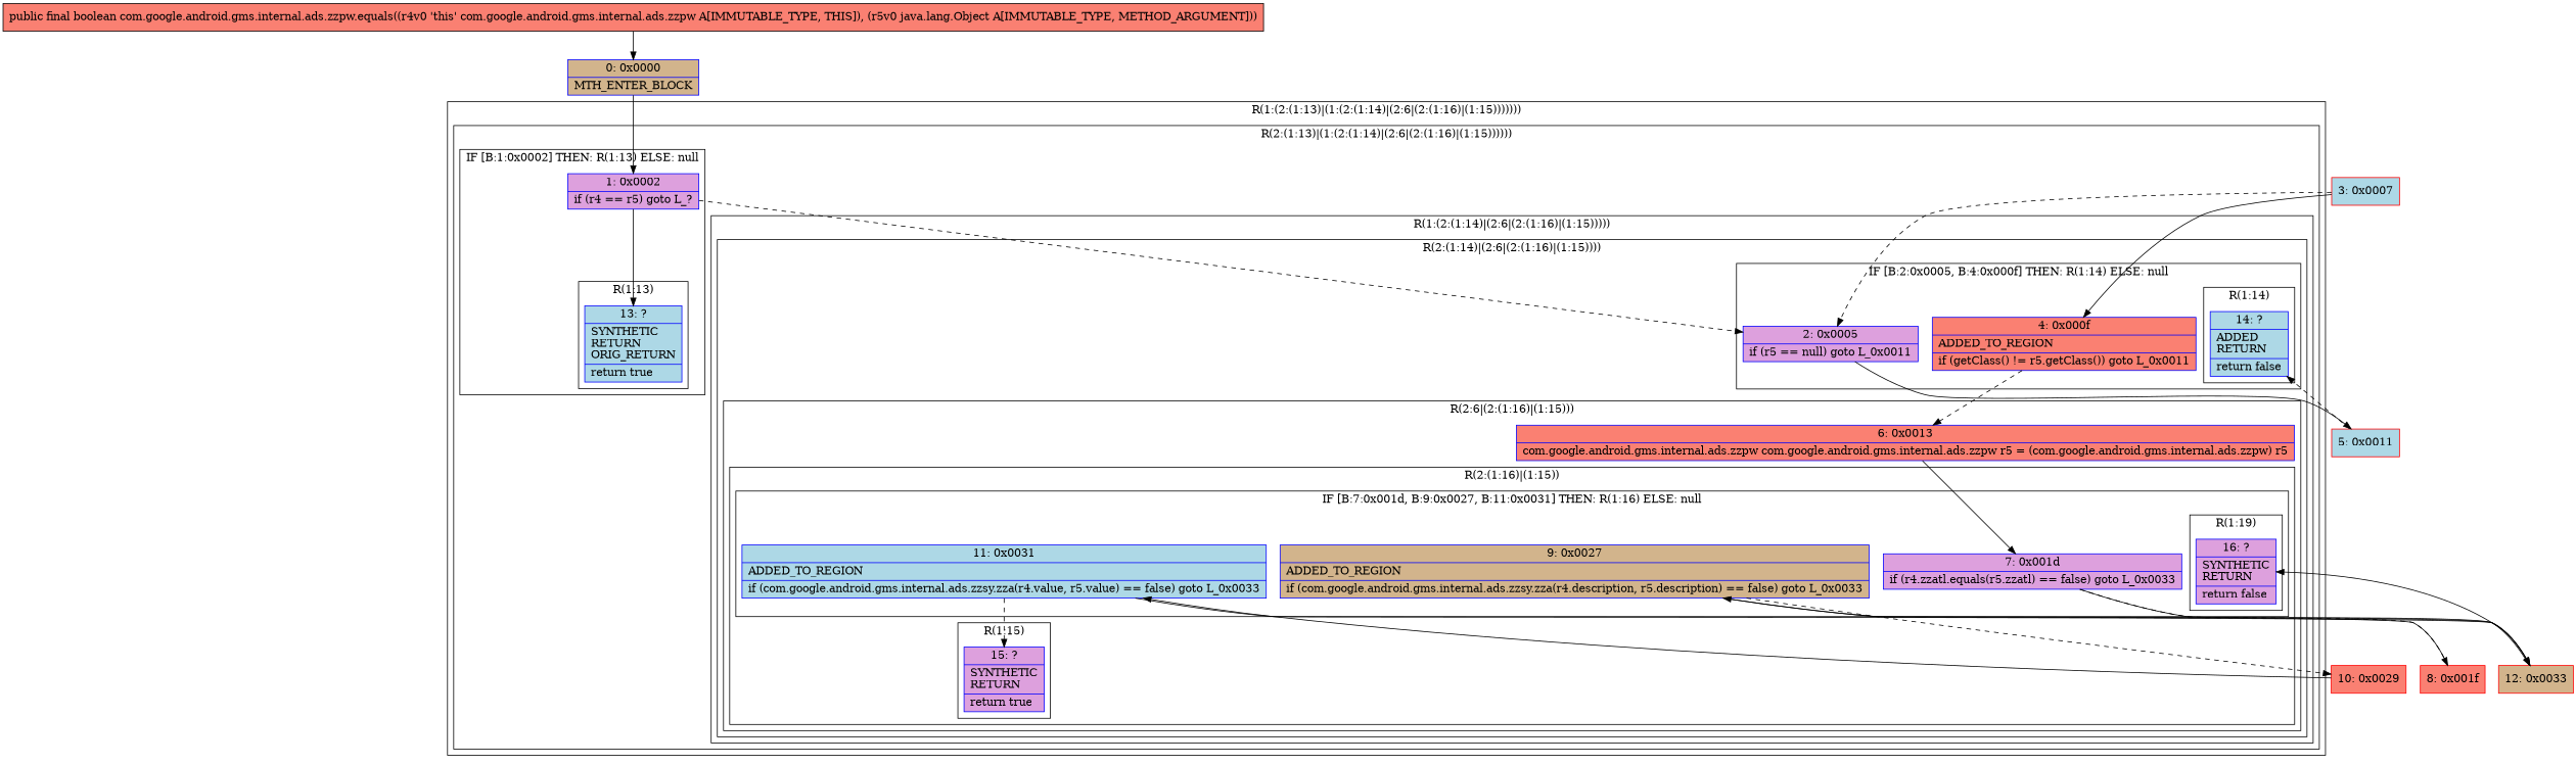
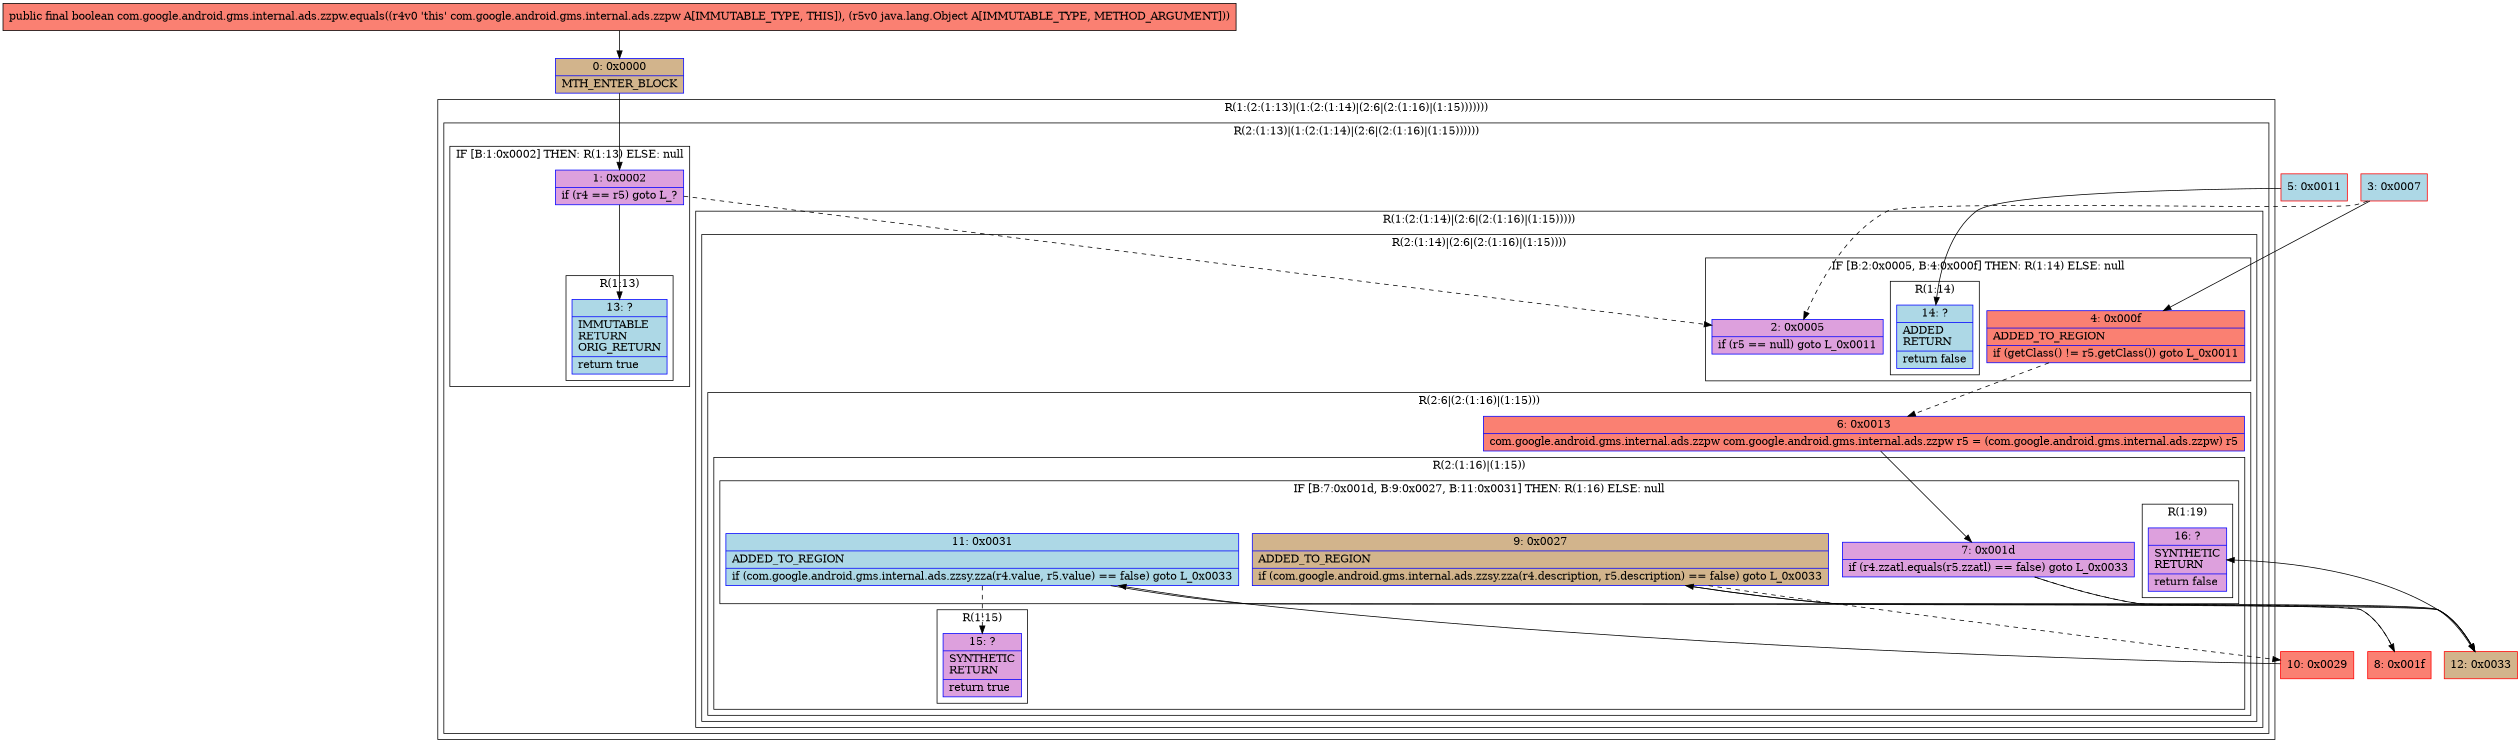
  digraph {
    fontname="DejaVu Serif"
    node [color=blue fillcolor=lightblue fontname="DejaVu Serif" shape=record style=filled]
    edge [fontname="DejaVu Serif"]
-   n1 [label="{13\:\ ?|SYNTHETIC\lRETURN\lORIG_RETURN\l|return true\l}"]
+   n1 [label="{13\:\ ?|IMMUTABLE\lRETURN\lORIG_RETURN\l|return true\l}"]
    n2 [fillcolor=plum label="{1\:\ 0x0002|if (r4 == r5) goto L_?\l}"]
    n3 [label="{14\:\ ?|ADDED\lRETURN\l|return false\l}"]
    n4 [fillcolor=plum label="{2\:\ 0x0005|if (r5 == null) goto L_0x0011\l}"]
    n5 [fillcolor=salmon label="{4\:\ 0x000f|ADDED_TO_REGION\l|if (getClass() != r5.getClass()) goto L_0x0011\l}"]
    n6 [fillcolor=plum label="{16\:\ ?|SYNTHETIC\lRETURN\l|return false\l}"]
    n7 [fillcolor=plum label="{7\:\ 0x001d|if (r4.zzatl.equals(r5.zzatl) == false) goto L_0x0033\l}"]
    n8 [fillcolor=tan label="{9\:\ 0x0027|ADDED_TO_REGION\l|if (com.google.android.gms.internal.ads.zzsy.zza(r4.description, r5.description) == false) goto L_0x0033\l}"]
    n9 [label="{11\:\ 0x0031|ADDED_TO_REGION\l|if (com.google.android.gms.internal.ads.zzsy.zza(r4.value, r5.value) == false) goto L_0x0033\l}"]
    n10 [fillcolor=plum label="{15\:\ ?|SYNTHETIC\lRETURN\l|return true\l}"]
    n11 [fillcolor=salmon label="{6\:\ 0x0013|com.google.android.gms.internal.ads.zzpw com.google.android.gms.internal.ads.zzpw r5 = (com.google.android.gms.internal.ads.zzpw) r5\l}"]
    n12 [color=red label="{5\:\ 0x0011}"]
    n13 [color=red fillcolor=salmon label="{8\:\ 0x001f}"]
    n14 [color=red fillcolor=tan label="{12\:\ 0x0033}"]
    n15 [color=red fillcolor=salmon label="{10\:\ 0x0029}"]
    n16 [color=red label="{3\:\ 0x0007}"]
    n17 [fillcolor=tan label="{0\:\ 0x0000|MTH_ENTER_BLOCK\l}"]
    n18 [fillcolor=salmon label="{public final boolean com.google.android.gms.internal.ads.zzpw.equals((r4v0 'this' com.google.android.gms.internal.ads.zzpw A[IMMUTABLE_TYPE, THIS]), (r5v0 java.lang.Object A[IMMUTABLE_TYPE, METHOD_ARGUMENT])) }" color=""]
    subgraph cluster_1 {
      label="R(1:(2:(1:13)|(1:(2:(1:14)|(2:6|(2:(1:16)|(1:15)))))))"
      subgraph cluster_2 {
        label="R(2:(1:13)|(1:(2:(1:14)|(2:6|(2:(1:16)|(1:15))))))"
        subgraph cluster_3 {
          label="IF [B:1:0x0002] THEN: R(1:13) ELSE: null"
          n2
          subgraph cluster_4 {
            label="R(1:13)"
            n1
          }
        }
        subgraph cluster_5 {
          label="R(1:(2:(1:14)|(2:6|(2:(1:16)|(1:15)))))"
          subgraph cluster_6 {
            label="R(2:(1:14)|(2:6|(2:(1:16)|(1:15))))"
            subgraph cluster_7 {
              label="IF [B:2:0x0005, B:4:0x000f] THEN: R(1:14) ELSE: null"
              n4
              n5
              subgraph cluster_8 {
                label="R(1:14)"
                n3
              }
            }
            subgraph cluster_9 {
              label="R(2:6|(2:(1:16)|(1:15)))"
              n11
              subgraph cluster_10 {
                label="R(2:(1:16)|(1:15))"
                subgraph cluster_11 {
                  label="IF [B:7:0x001d, B:9:0x0027, B:11:0x0031] THEN: R(1:16) ELSE: null"
                  n7
                  n8
                  n9
                  subgraph cluster_12 {
                    label="R(1:19)"
                    n6
                  }
                }
                subgraph cluster_13 {
                  label="R(1:15)"
                  n10
                }
              }
            }
          }
        }
      }
    }
    n2 -> n1
    n2 -> n4 [style=dashed]
-   n4 -> n12
    n5 -> n11 [style=dashed]
    n7 -> n13 [style=dashed]
    n7 -> n14
    n8 -> n14
    n8 -> n15 [style=dashed]
    n9 -> n10 [style=dashed]
    n9 -> n14
    n11 -> n7
-   n12 -> n3 [style=dashed]
+   n12 -> n3
    n13 -> n8
    n14 -> n6
    n15 -> n9
    n16 -> n4 [style=dashed]
    n16 -> n5
    n17 -> n2
    n18 -> n17
  }
